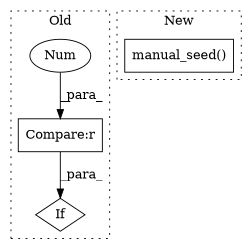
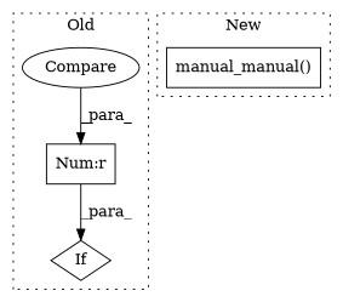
  digraph {
    node [shape=box]
    n1 [a=96 l=3 label=If s=4361 shape=diamond]
-   n2 [a=40 l=13 label="Compare:r" s=4364]
-   n3 [a=76 l=1 label=Num s=4376 shape=ellipse]
-   n4 [a=75 l="18,1" label="manual_seed()" s="4111,4140"]
+   n2 [a=40 l=13 label="Num:r" s=4364]
+   n3 [a=76 l=1 label=Compare s=4376 shape=ellipse]
+   n4 [a=75 l="18,1" label="manual_manual()" s="4111,4140"]
    subgraph cluster_1 {
      label=Old
      style=dotted
      n1
      n2
      n3
    }
    subgraph cluster_2 {
      label=New
      style=dotted
      n4
    }
    n2 -> n1 [label=_para_]
    n3 -> n2 [label=_para_]
  }
